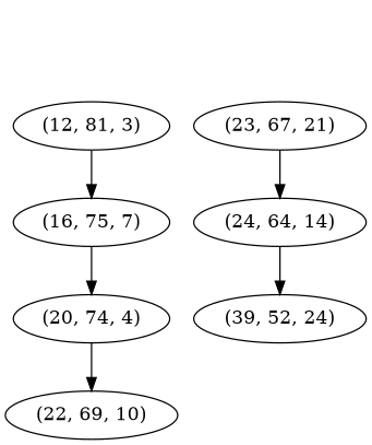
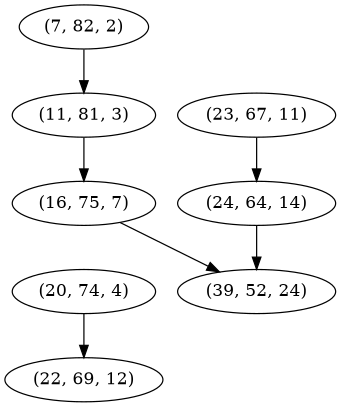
  digraph {
-   "(12, 81, 3)"
+   "(7, 82, 2)"
+   "(12, 81, 3)" [label="(11, 81, 3)"]
    "(16, 75, 7)"
    n4 [label="(20, 74, 4)"]
-   "(22, 69, 10)"
+   "(22, 69, 10)" [label="(22, 69, 12)"]
    n6 [label="(24, 64, 14)"]
-   "(23, 67, 11)" [label="(23, 67, 21)"]
+   "(23, 67, 11)"
    "(39, 52, 24)"
+   "(7, 82, 2)" -> "(12, 81, 3)"
    "(12, 81, 3)" -> "(16, 75, 7)"
-   "(16, 75, 7)" -> n4
+   "(16, 75, 7)" -> "(39, 52, 24)"
    n4 -> "(22, 69, 10)"
    n6 -> "(39, 52, 24)"
    "(23, 67, 11)" -> n6
  }
